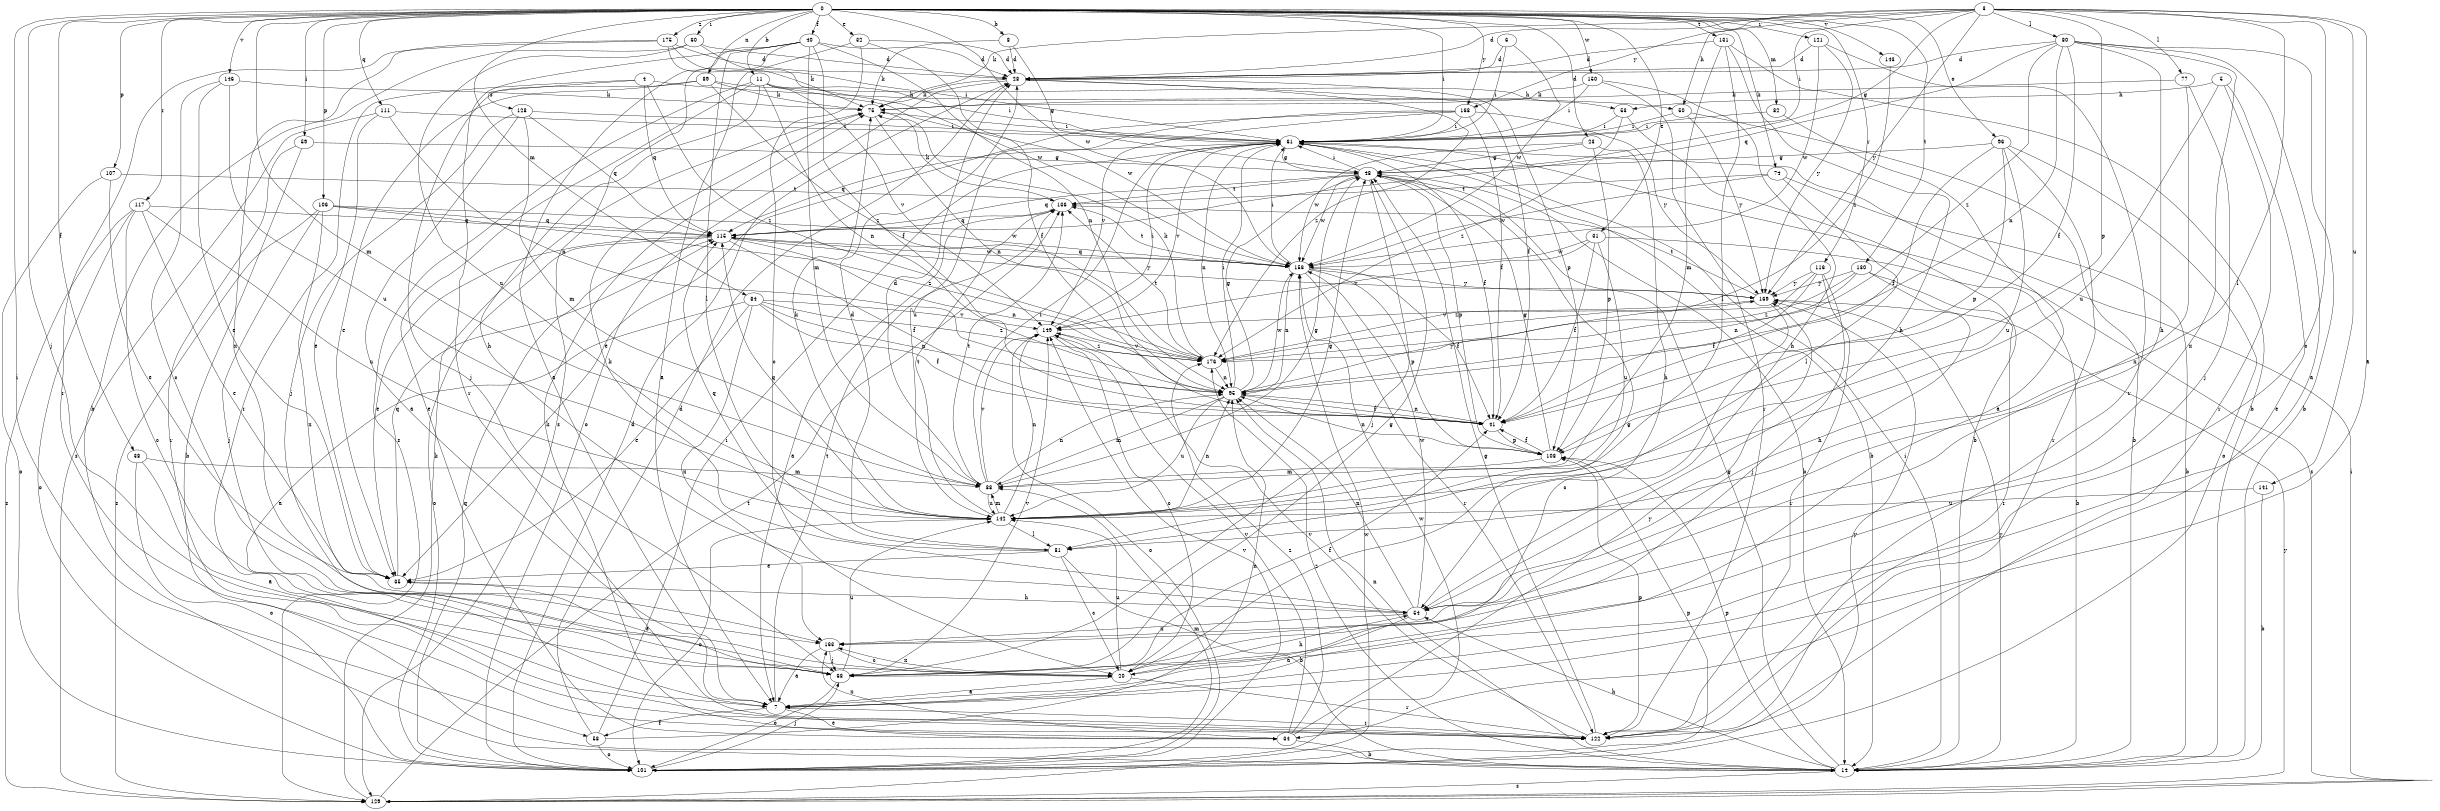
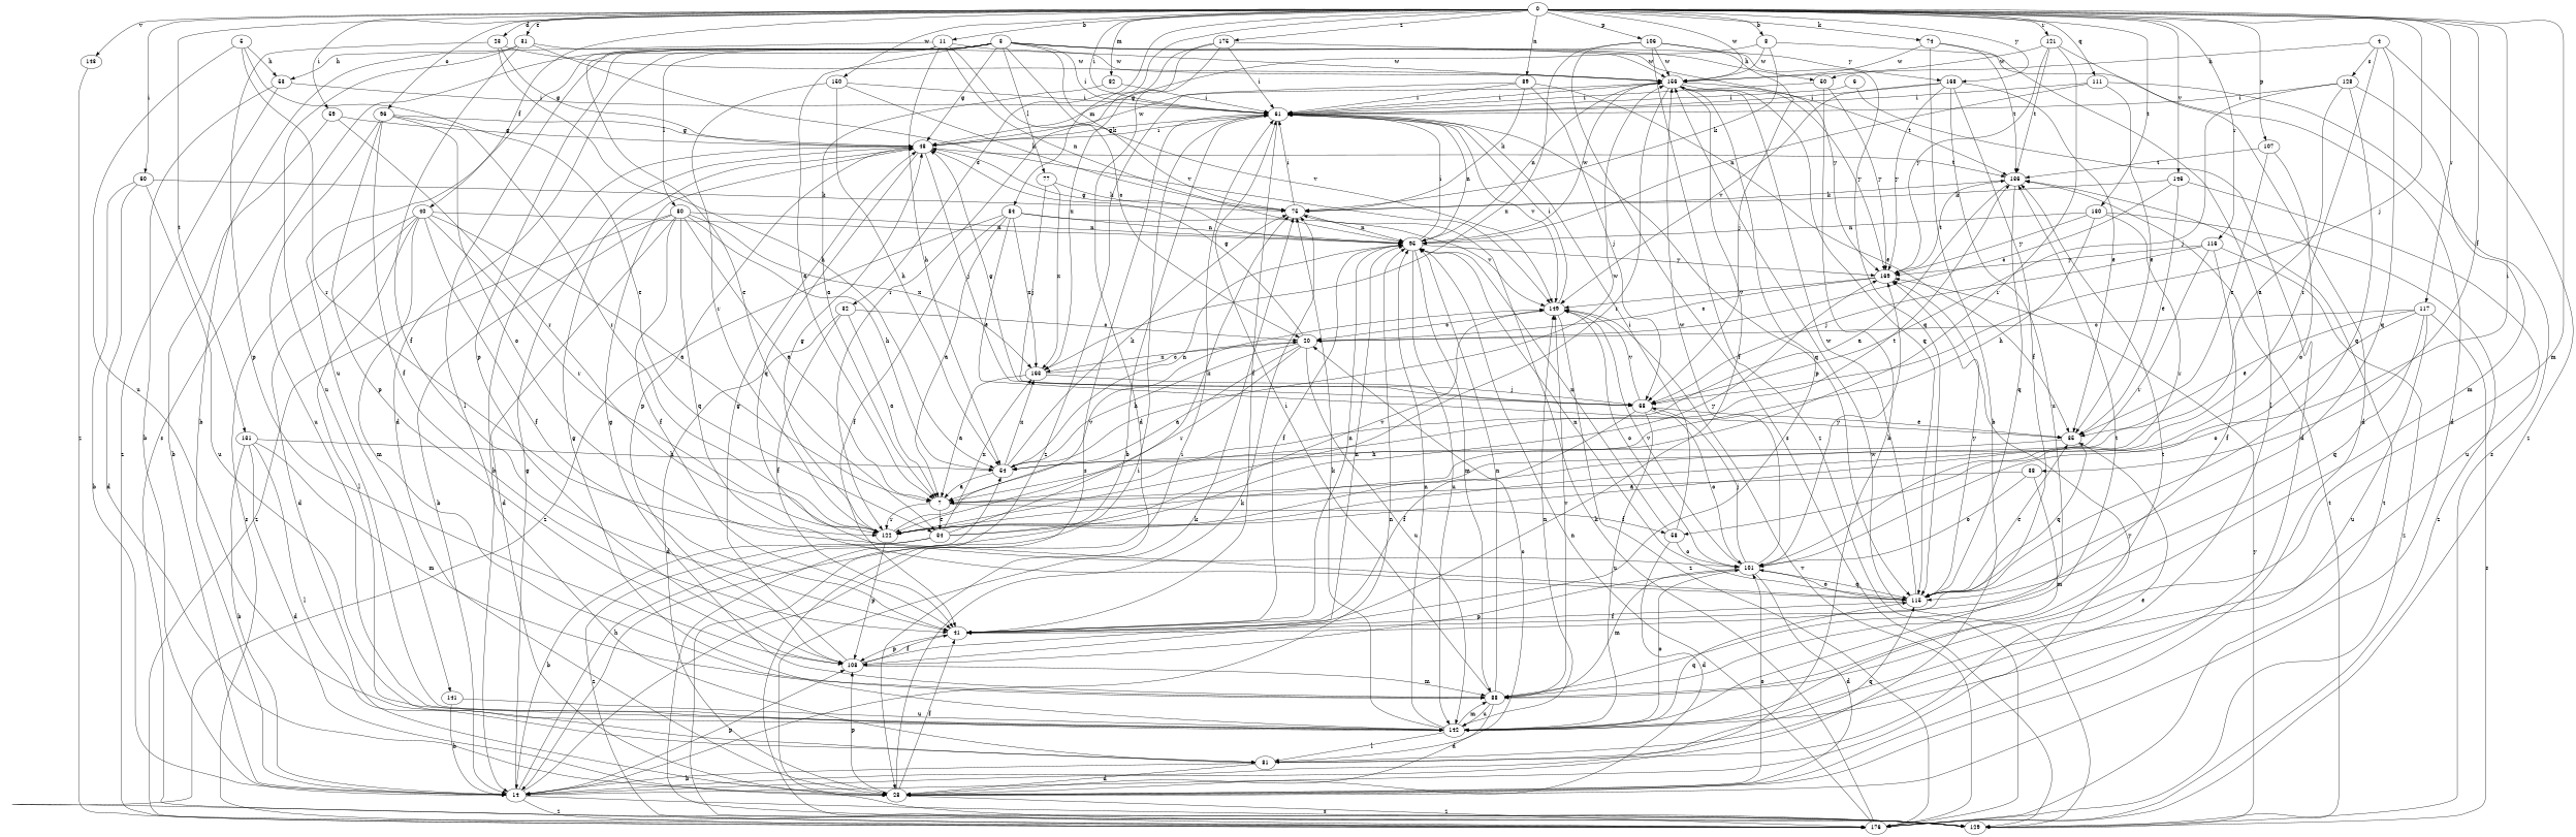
  strict digraph {
    0
    8
    11
    23
    31
    32
    38
    40
    58
    59
    60
    61
    68
    74
    82
    84
    88
    89
    96
    106
    107
    111
    116
    117
    121
    130
    131
    143
    146
    150
    156
    168
    175
    28
    48
    75
    34
    53
    54
    95
    129
    149
    108
    142
    14
    41
    7
    20
    101
    81
    122
    115
    35
    136
    176
    163
    169
    3
    50
    77
    80
    141
    4
    128
    5
    6
    0 -> 8 [label=b]
    0 -> 11 [label=b]
    0 -> 23 [label=d]
    0 -> 31 [label=e]
    0 -> 32 [label=e]
    0 -> 38 [label=f]
    0 -> 40 [label=f]
    0 -> 58 [label=i]
    0 -> 59 [label=i]
    0 -> 60 [label=i]
    0 -> 61 [label=i]
    0 -> 68 [label=j]
    0 -> 74 [label=k]
    0 -> 82 [label=m]
    0 -> 84 [label=m]
    0 -> 88 [label=m]
    0 -> 89 [label=n]
    0 -> 96 [label=o]
    0 -> 106 [label=p]
    0 -> 107 [label=p]
    0 -> 111 [label=q]
    0 -> 116 [label=r]
    0 -> 117 [label=r]
    0 -> 121 [label=r]
    0 -> 130 [label=t]
    0 -> 131 [label=t]
    0 -> 143 [label=v]
    0 -> 146 [label=v]
    0 -> 150 [label=w]
    0 -> 156 [label=w]
    0 -> 168 [label=y]
    0 -> 175 [label=z]
-   6 -> 156 [label=w]
+   8 -> 156 [label=w]
    8 -> 28 [label=d]
    8 -> 48 [label=g]
    8 -> 75 [label=k]
    11 -> 156 [label=w]
    11 -> 34 [label=e]
    11 -> 53 [label=h]
    11 -> 54 [label=h]
    11 -> 95 [label=n]
    11 -> 129 [label=s]
    11 -> 149 [label=v]
    23 -> 156 [label=w]
    23 -> 48 [label=g]
    23 -> 54 [label=h]
    23 -> 108 [label=p]
    31 -> 156 [label=w]
    31 -> 149 [label=v]
    31 -> 142 [label=u]
    31 -> 14 [label=b]
    31 -> 41 [label=f]
    32 -> 28 [label=d]
    32 -> 41 [label=f]
    32 -> 7 [label=a]
    32 -> 20 [label=c]
    38 -> 88 [label=m]
    38 -> 7 [label=a]
    38 -> 101 [label=o]
    40 -> 88 [label=m]
    40 -> 28 [label=d]
    40 -> 95 [label=n]
    40 -> 129 [label=s]
    40 -> 41 [label=f]
    40 -> 7 [label=a]
    40 -> 81 [label=l]
    40 -> 122 [label=r]
    58 -> 61 [label=i]
    58 -> 28 [label=d]
    58 -> 95 [label=n]
    58 -> 101 [label=o]
    59 -> 48 [label=g]
    59 -> 14 [label=b]
    59 -> 122 [label=r]
    60 -> 28 [label=d]
    60 -> 75 [label=k]
    60 -> 142 [label=u]
    60 -> 14 [label=b]
    61 -> 48 [label=g]
    61 -> 95 [label=n]
    61 -> 129 [label=s]
    61 -> 149 [label=v]
    61 -> 14 [label=b]
    61 -> 41 [label=f]
    61 -> 115 [label=q]
    68 -> 48 [label=g]
    68 -> 149 [label=v]
    68 -> 142 [label=u]
    68 -> 41 [label=f]
    68 -> 101 [label=o]
    68 -> 35 [label=e]
    74 -> 156 [label=w]
    74 -> 14 [label=b]
    74 -> 81 [label=l]
    74 -> 136 [label=t]
    82 -> 61 [label=i]
    82 -> 7 [label=a]
    84 -> 95 [label=n]
    84 -> 149 [label=v]
    84 -> 41 [label=f]
    84 -> 7 [label=a]
    84 -> 35 [label=e]
    84 -> 176 [label=z]
    84 -> 163 [label=x]
    88 -> 61 [label=i]
    88 -> 28 [label=d]
    88 -> 48 [label=g]
    88 -> 95 [label=n]
    88 -> 149 [label=v]
    88 -> 142 [label=u]
    88 -> 136 [label=t]
    89 -> 61 [label=i]
    89 -> 68 [label=j]
    89 -> 75 [label=k]
    89 -> 35 [label=e]
    89 -> 176 [label=z]
    96 -> 48 [label=g]
    96 -> 108 [label=p]
    96 -> 142 [label=u]
    96 -> 41 [label=f]
    96 -> 101 [label=o]
    96 -> 122 [label=r]
    106 -> 68 [label=j]
    106 -> 156 [label=w]
    106 -> 129 [label=s]
    106 -> 115 [label=q]
    106 -> 176 [label=z]
    106 -> 163 [label=x]
    107 -> 101 [label=o]
    107 -> 35 [label=e]
    107 -> 136 [label=t]
    111 -> 61 [label=i]
    111 -> 95 [label=n]
    111 -> 129 [label=s]
    111 -> 35 [label=e]
    116 -> 68 [label=j]
    116 -> 41 [label=f]
    116 -> 122 [label=r]
    116 -> 176 [label=z]
    116 -> 169 [label=y]
    117 -> 129 [label=s]
    117 -> 142 [label=u]
    117 -> 20 [label=c]
    117 -> 101 [label=o]
    117 -> 115 [label=q]
    117 -> 35 [label=e]
    121 -> 156 [label=w]
    121 -> 28 [label=d]
    121 -> 122 [label=r]
+   121 -> 136 [label=t]
    121 -> 169 [label=y]
    130 -> 54 [label=h]
    130 -> 95 [label=n]
    130 -> 122 [label=r]
    130 -> 176 [label=z]
    130 -> 169 [label=y]
    131 -> 88 [label=m]
    131 -> 28 [label=d]
    131 -> 54 [label=h]
    131 -> 14 [label=b]
    131 -> 81 [label=l]
    143 -> 176 [label=z]
    146 -> 75 [label=k]
    146 -> 142 [label=u]
    146 -> 20 [label=c]
    146 -> 35 [label=e]
    150 -> 61 [label=i]
    150 -> 75 [label=k]
    150 -> 54 [label=h]
    150 -> 122 [label=r]
    156 -> 61 [label=i]
    156 -> 95 [label=n]
    156 -> 108 [label=p]
    156 -> 41 [label=f]
    156 -> 122 [label=r]
    156 -> 115 [label=q]
    156 -> 136 [label=t]
    156 -> 169 [label=y]
    168 -> 61 [label=i]
    168 -> 149 [label=v]
    168 -> 142 [label=u]
    168 -> 41 [label=f]
    168 -> 35 [label=e]
    168 -> 169 [label=y]
    175 -> 61 [label=i]
    175 -> 156 [label=w]
    175 -> 28 [label=d]
    175 -> 122 [label=r]
    175 -> 163 [label=x]
    28 -> 75 [label=k]
    28 -> 108 [label=p]
    28 -> 41 [label=f]
    28 -> 101 [label=o]
    28 -> 176 [label=z]
    48 -> 61 [label=i]
    48 -> 68 [label=j]
    48 -> 156 [label=w]
    48 -> 108 [label=p]
    48 -> 14 [label=b]
    48 -> 115 [label=q]
    48 -> 136 [label=t]
    75 -> 61 [label=i]
    75 -> 95 [label=n]
    34 -> 75 [label=k]
    34 -> 149 [label=v]
    34 -> 14 [label=b]
    34 -> 176 [label=z]
    34 -> 163 [label=x]
    34 -> 169 [label=y]
    53 -> 61 [label=i]
    53 -> 14 [label=b]
    53 -> 176 [label=z]
    54 -> 156 [label=w]
    54 -> 75 [label=k]
    54 -> 95 [label=n]
    54 -> 7 [label=a]
    54 -> 163 [label=x]
    95 -> 61 [label=i]
    95 -> 88 [label=m]
    95 -> 156 [label=w]
    95 -> 48 [label=g]
    95 -> 142 [label=u]
    95 -> 41 [label=f]
    95 -> 169 [label=y]
    129 -> 61 [label=i]
    129 -> 156 [label=w]
    129 -> 75 [label=k]
    129 -> 136 [label=t]
    129 -> 169 [label=y]
    149 -> 61 [label=i]
    149 -> 20 [label=c]
    149 -> 101 [label=o]
    149 -> 176 [label=z]
    108 -> 88 [label=m]
    108 -> 48 [label=g]
    108 -> 95 [label=n]
    108 -> 41 [label=f]
    142 -> 88 [label=m]
    142 -> 48 [label=g]
    142 -> 75 [label=k]
    142 -> 95 [label=n]
    142 -> 149 [label=n]
    142 -> 101 [label=o]
    142 -> 81 [label=l]
    142 -> 115 [label=q]
    142 -> 136 [label=t]
    14 -> 61 [label=i]
    14 -> 48 [label=g]
    14 -> 54 [label=h]
    14 -> 95 [label=n]
    14 -> 129 [label=s]
    14 -> 108 [label=p]
    14 -> 176 [label=z]
    14 -> 169 [label=y]
    41 -> 95 [label=n]
    41 -> 108 [label=p]
    7 -> 58 [label=f]
    7 -> 34 [label=e]
    7 -> 122 [label=r]
    7 -> 136 [label=t]
    20 -> 48 [label=g]
    20 -> 54 [label=h]
    20 -> 142 [label=u]
    20 -> 7 [label=a]
    20 -> 122 [label=r]
    20 -> 163 [label=x]
    101 -> 68 [label=j]
    101 -> 88 [label=m]
    101 -> 156 [label=w]
    101 -> 28 [label=d]
    101 -> 149 [label=v]
    101 -> 108 [label=p]
    101 -> 115 [label=q]
    101 -> 169 [label=y]
    81 -> 28 [label=d]
    81 -> 14 [label=b]
    81 -> 20 [label=c]
    81 -> 115 [label=q]
    81 -> 35 [label=e]
    122 -> 48 [label=g]
    122 -> 149 [label=v]
    122 -> 108 [label=p]
    115 -> 156 [label=w]
    115 -> 95 [label=n]
    115 -> 41 [label=f]
    115 -> 101 [label=o]
    115 -> 35 [label=e]
    115 -> 169 [label=y]
    35 -> 54 [label=h]
    35 -> 115 [label=q]
    136 -> 75 [label=k]
    136 -> 7 [label=a]
    136 -> 115 [label=q]
    176 -> 75 [label=k]
    176 -> 95 [label=n]
    176 -> 149 [label=v]
    176 -> 136 [label=t]
    163 -> 68 [label=j]
    163 -> 7 [label=a]
    163 -> 20 [label=c]
    169 -> 149 [label=v]
    169 -> 20 [label=c]
    169 -> 136 [label=t]
    3 -> 61 [label=i]
    3 -> 168 [label=y]
    3 -> 28 [label=d]
    3 -> 48 [label=g]
    3 -> 75 [label=k]
    3 -> 108 [label=p]
    3 -> 7 [label=a]
    3 -> 20 [label=c]
    3 -> 81 [label=l]
    3 -> 169 [label=y]
    3 -> 50 [label=h]
    3 -> 77 [label=l]
    3 -> 80 [label=l]
    3 -> 141 [label=u]
    50 -> 61 [label=i]
    50 -> 14 [label=b]
    50 -> 169 [label=y]
    77 -> 68 [label=j]
    77 -> 75 [label=k]
    77 -> 163 [label=x]
    80 -> 28 [label=d]
    80 -> 54 [label=h]
    80 -> 95 [label=n]
    80 -> 14 [label=b]
    80 -> 41 [label=f]
    80 -> 7 [label=a]
    80 -> 115 [label=q]
    80 -> 176 [label=z]
    80 -> 163 [label=x]
    141 -> 142 [label=u]
    141 -> 14 [label=b]
    4 -> 122 [label=r]
    4 -> 115 [label=q]
    4 -> 176 [label=z]
    4 -> 50 [label=h]
    4 -> 128 [label=s]
    128 -> 61 [label=i]
    128 -> 68 [label=j]
    128 -> 88 [label=m]
    128 -> 7 [label=a]
    128 -> 115 [label=q]
    5 -> 34 [label=e]
    5 -> 53 [label=h]
    5 -> 142 [label=u]
    5 -> 122 [label=r]
    6 -> 61 [label=i]
    6 -> 28 [label=d]
  }
